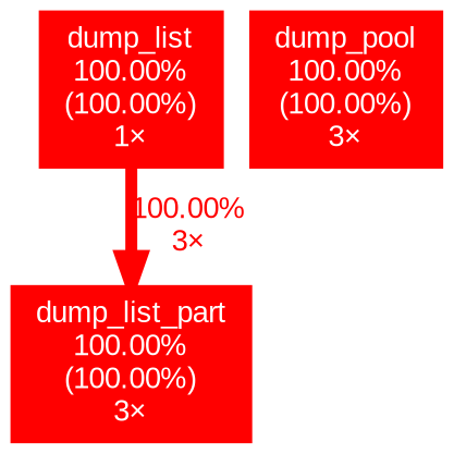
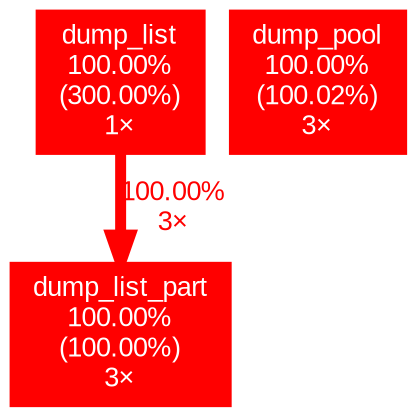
  digraph {
    fontname=Arial
    nodesep=0.125
    ranksep=0.25
    node [color="#ff0000" fontcolor="#ffffff" fontname=Arial fontsize=10.00 shape=box style=filled]
    n1 [height=0 label="dump_list_part\n100.00%\n(100.00%)\n3×" width=0]
-   n2 [height=0 label="dump_pool\n100.00%\n(100.00%)\n3×" width=0]
-   n3 [height=0 label="dump_list\n100.00%\n(100.00%)\n1×" width=0]
+   n2 [height=0 label="dump_pool\n100.00%\n(100.02%)\n3×" width=0]
+   n3 [height=0 label="dump_list\n100.00%\n(300.00%)\n1×" width=0]
    n3 -> n1 [arrowsize=1.00 color="#ff0000" fontcolor="#ff0000" fontname=Arial fontsize=10.00 label="100.00%\n3×" labeldistance=4.00 penwidth=4.00]
  }
